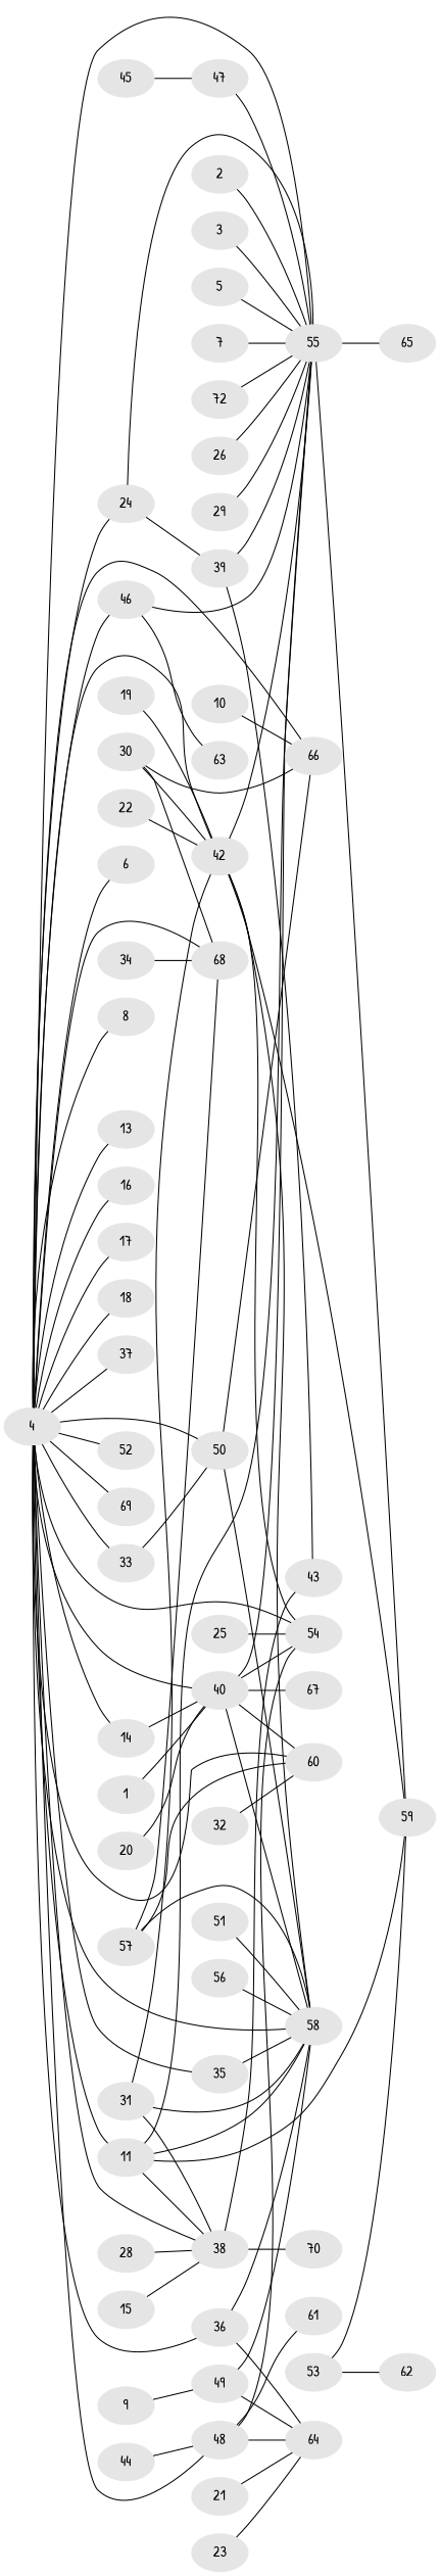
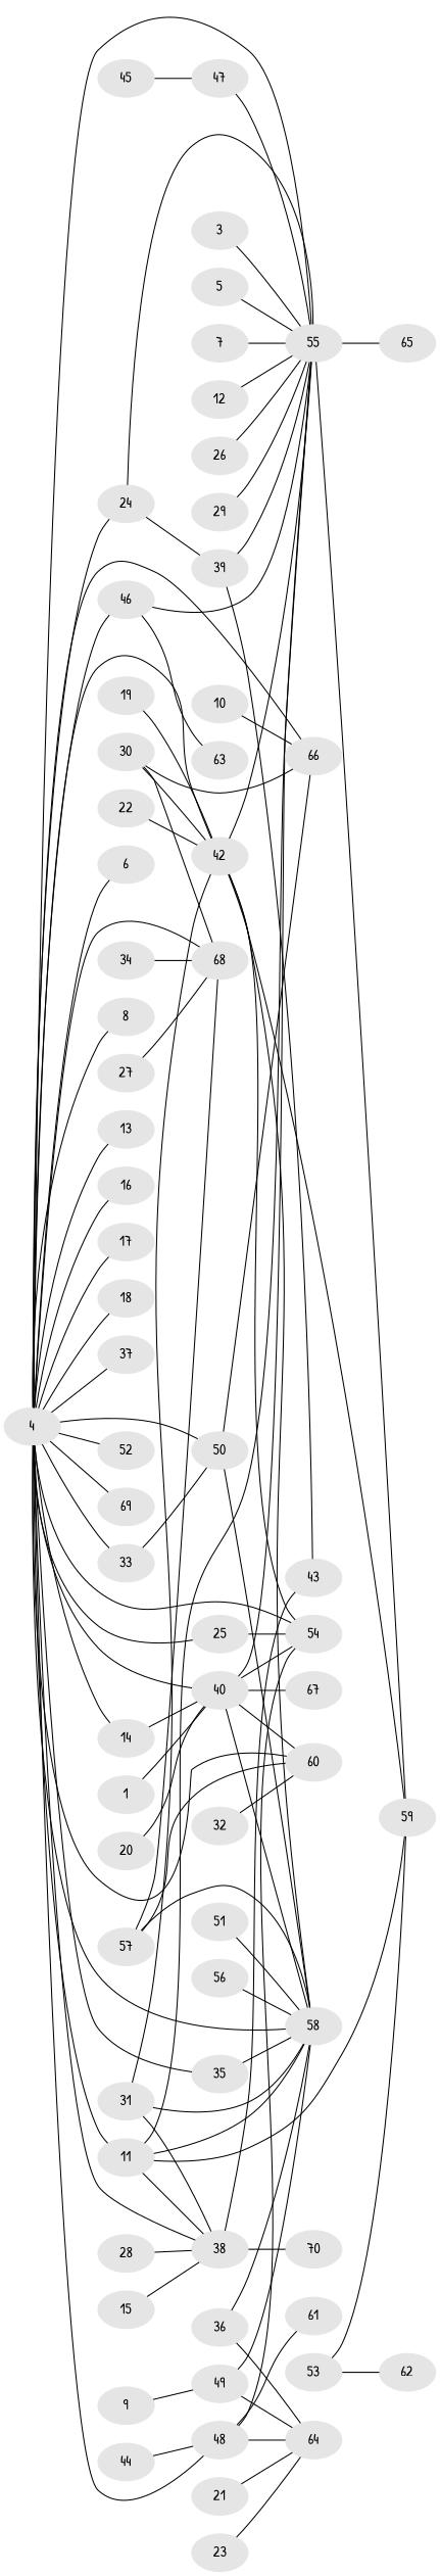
  graph {
    fontname="Patrick Hand"
    rankdir=LR
    node [color=gray90 fontname="Patrick Hand" style=filled]
    edge [fontname="Patrick Hand" weight=1.0]
    1
    40
    55
    54
    58
    60
    67
-   2
    59
    65
    3
    4
    6
    8
    11
    13
    14
    16
    17
    18
    24
    33
    35
    36
    37
    38
    42
    46
    48
    50
    52
    66
    68
    69
    39
    64
    43
    70
    63
    61
    5
    7
    9
    49
    10
-   12 [label=72]
+   12
    15
    19
    20
    21
    22
    23
    25
    26
+   27
    28
    29
    30
    31
    32
    34
    44
    45
    47
    51
    53
    62
    56
    57
    1 -- 40
    40 -- 55
    40 -- 54
    40 -- 58
    40 -- 60
    40 -- 67
    55 -- 59
    55 -- 65
-   2 -- 55
    3 -- 55
    4 -- 40 [weight=3.0]
    4 -- 55 [weight=3.0]
    4 -- 54
    4 -- 58 [weight=2.0]
    4 -- 60
    4 -- 6
    4 -- 8
    4 -- 11
    4 -- 13
    4 -- 14
    4 -- 16
    4 -- 17
    4 -- 18
    4 -- 24
    4 -- 33
    4 -- 35
-   4 -- 36
+   4 -- 25
    4 -- 37
    4 -- 38
    4 -- 42 [weight=2.0]
    4 -- 46
    4 -- 48
    4 -- 50
    4 -- 52
    4 -- 66
    4 -- 68
    4 -- 69
    11 -- 55
    11 -- 58
    11 -- 59
    11 -- 38
    14 -- 40
    24 -- 55
    24 -- 39
    33 -- 50
    35 -- 58
    36 -- 58
    36 -- 64
    38 -- 43 [weight=2.0]
    38 -- 70
    42 -- 55
    42 -- 54
    42 -- 58
    42 -- 59
    46 -- 55
    46 -- 63
    48 -- 54
    48 -- 64
    48 -- 61
    50 -- 58
    50 -- 66
    39 -- 55
    39 -- 43
    5 -- 55
    7 -- 55
    9 -- 49
    49 -- 58
    49 -- 64
    10 -- 66
    12 -- 55
    15 -- 38
    19 -- 42
    20 -- 40
    21 -- 64
    22 -- 42
    23 -- 64
    25 -- 54
    26 -- 55
+   27 -- 68
    28 -- 38
    29 -- 55
    30 -- 42
    30 -- 66
    30 -- 68
    31 -- 58
    31 -- 38
    31 -- 42
    32 -- 60
    34 -- 68
    44 -- 48
    45 -- 47
    47 -- 55 [weight=2.0]
    51 -- 58
    53 -- 59
    53 -- 62
    56 -- 58
    57 -- 58
    57 -- 60
    57 -- 68
  }
